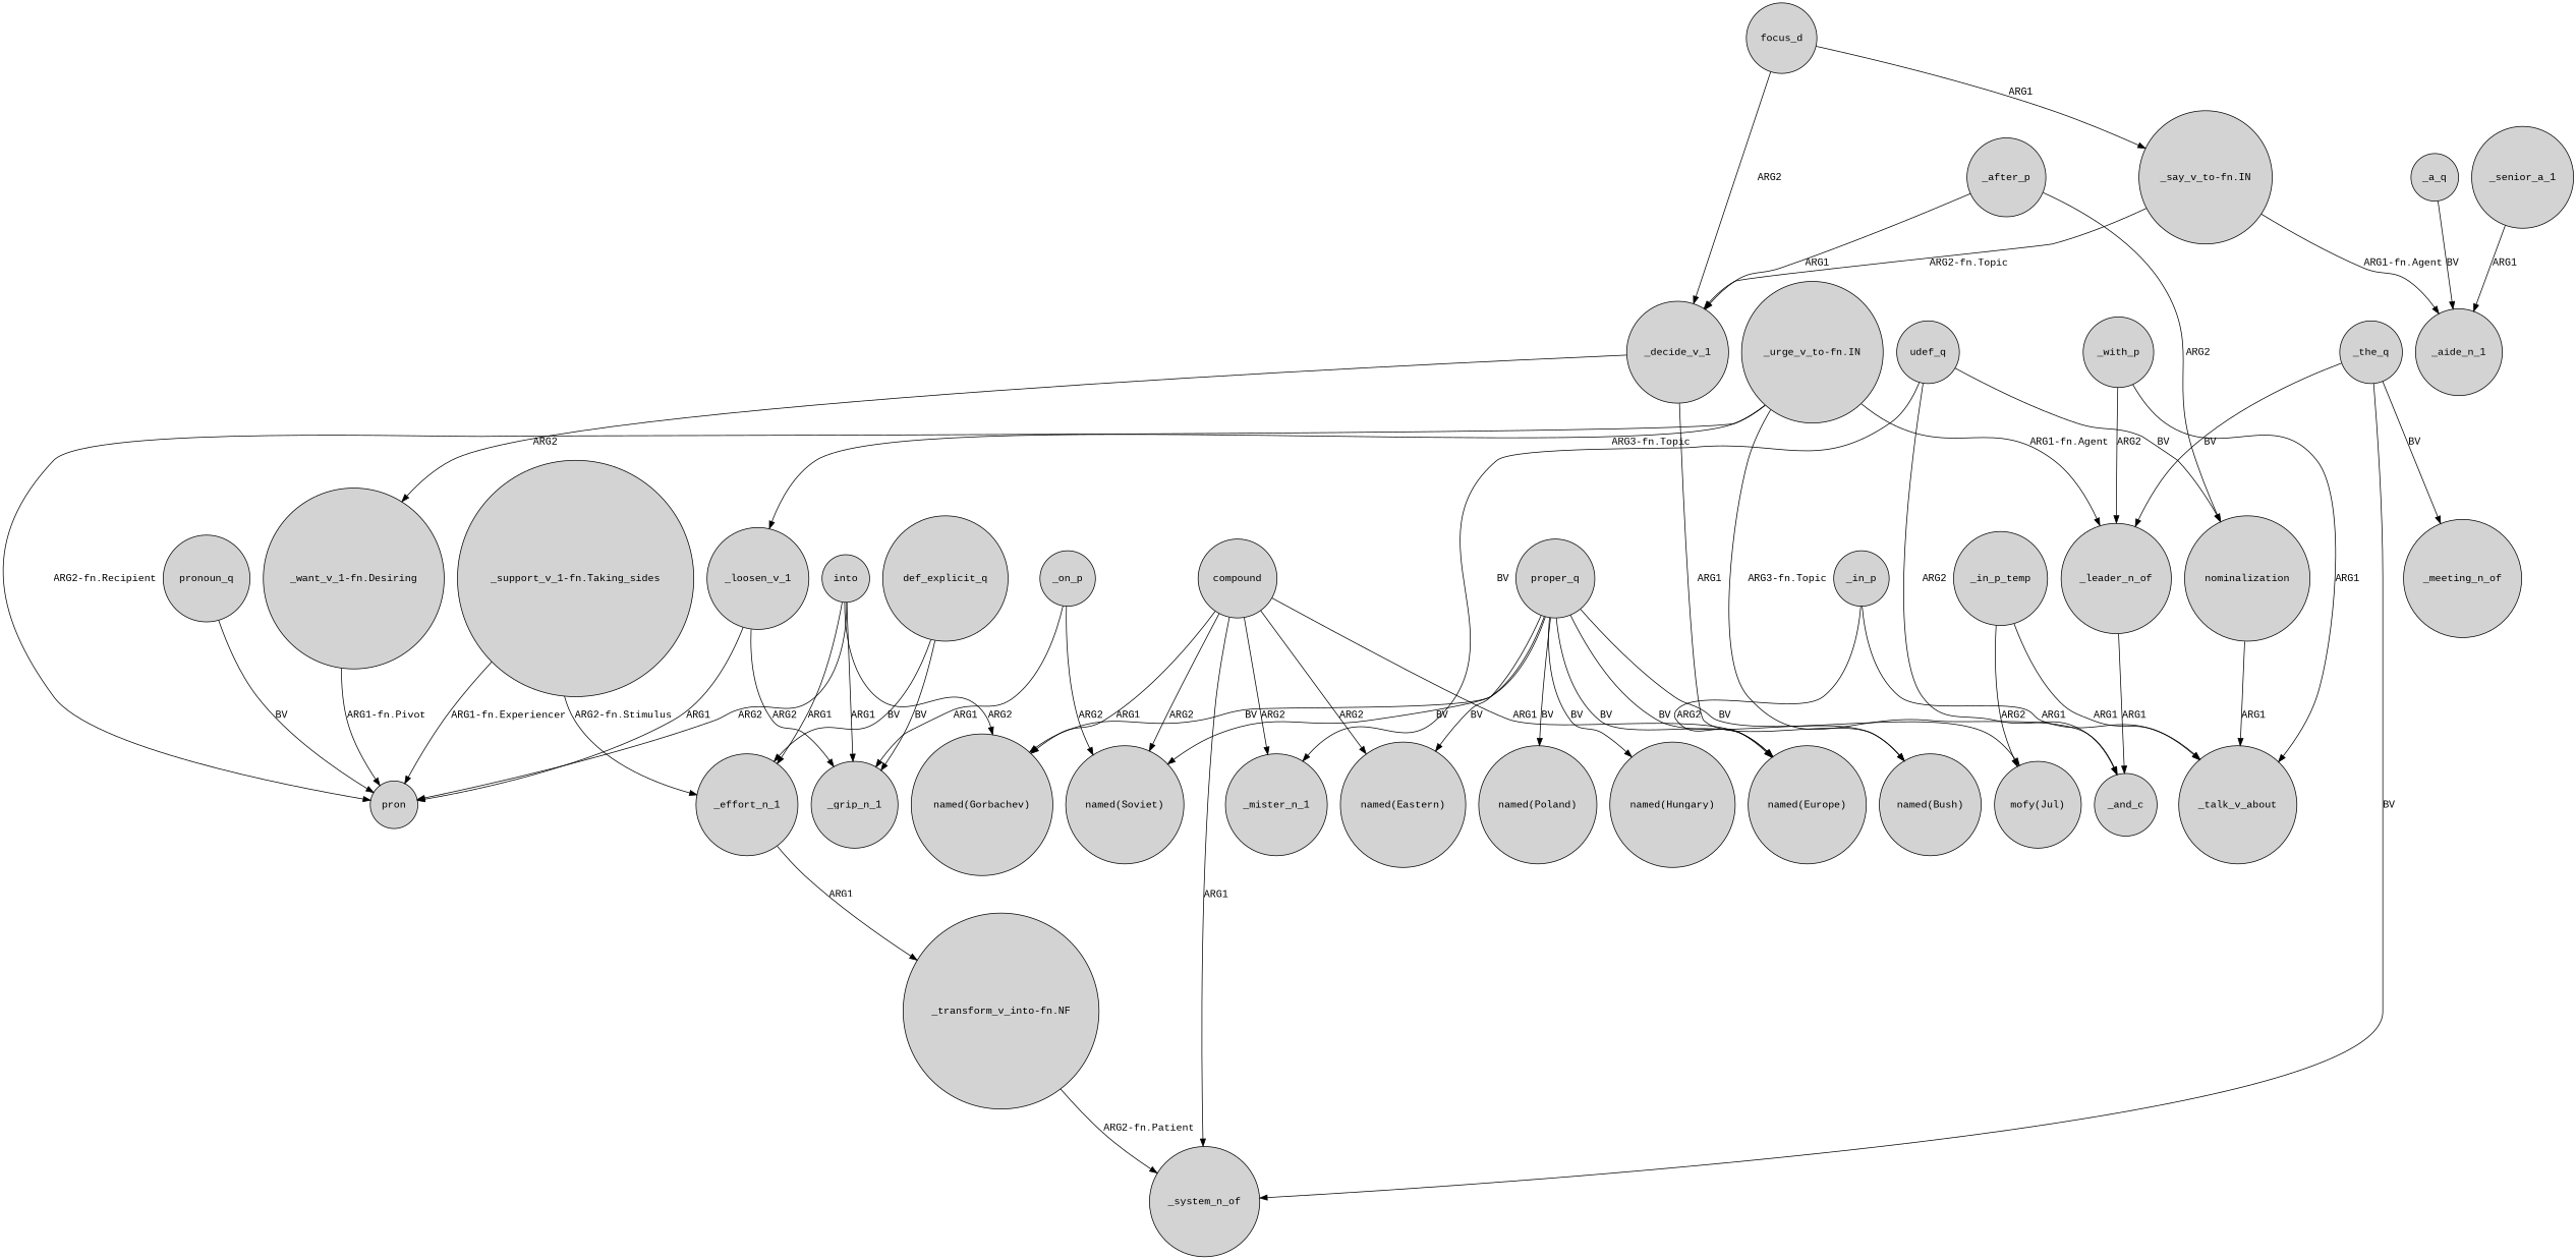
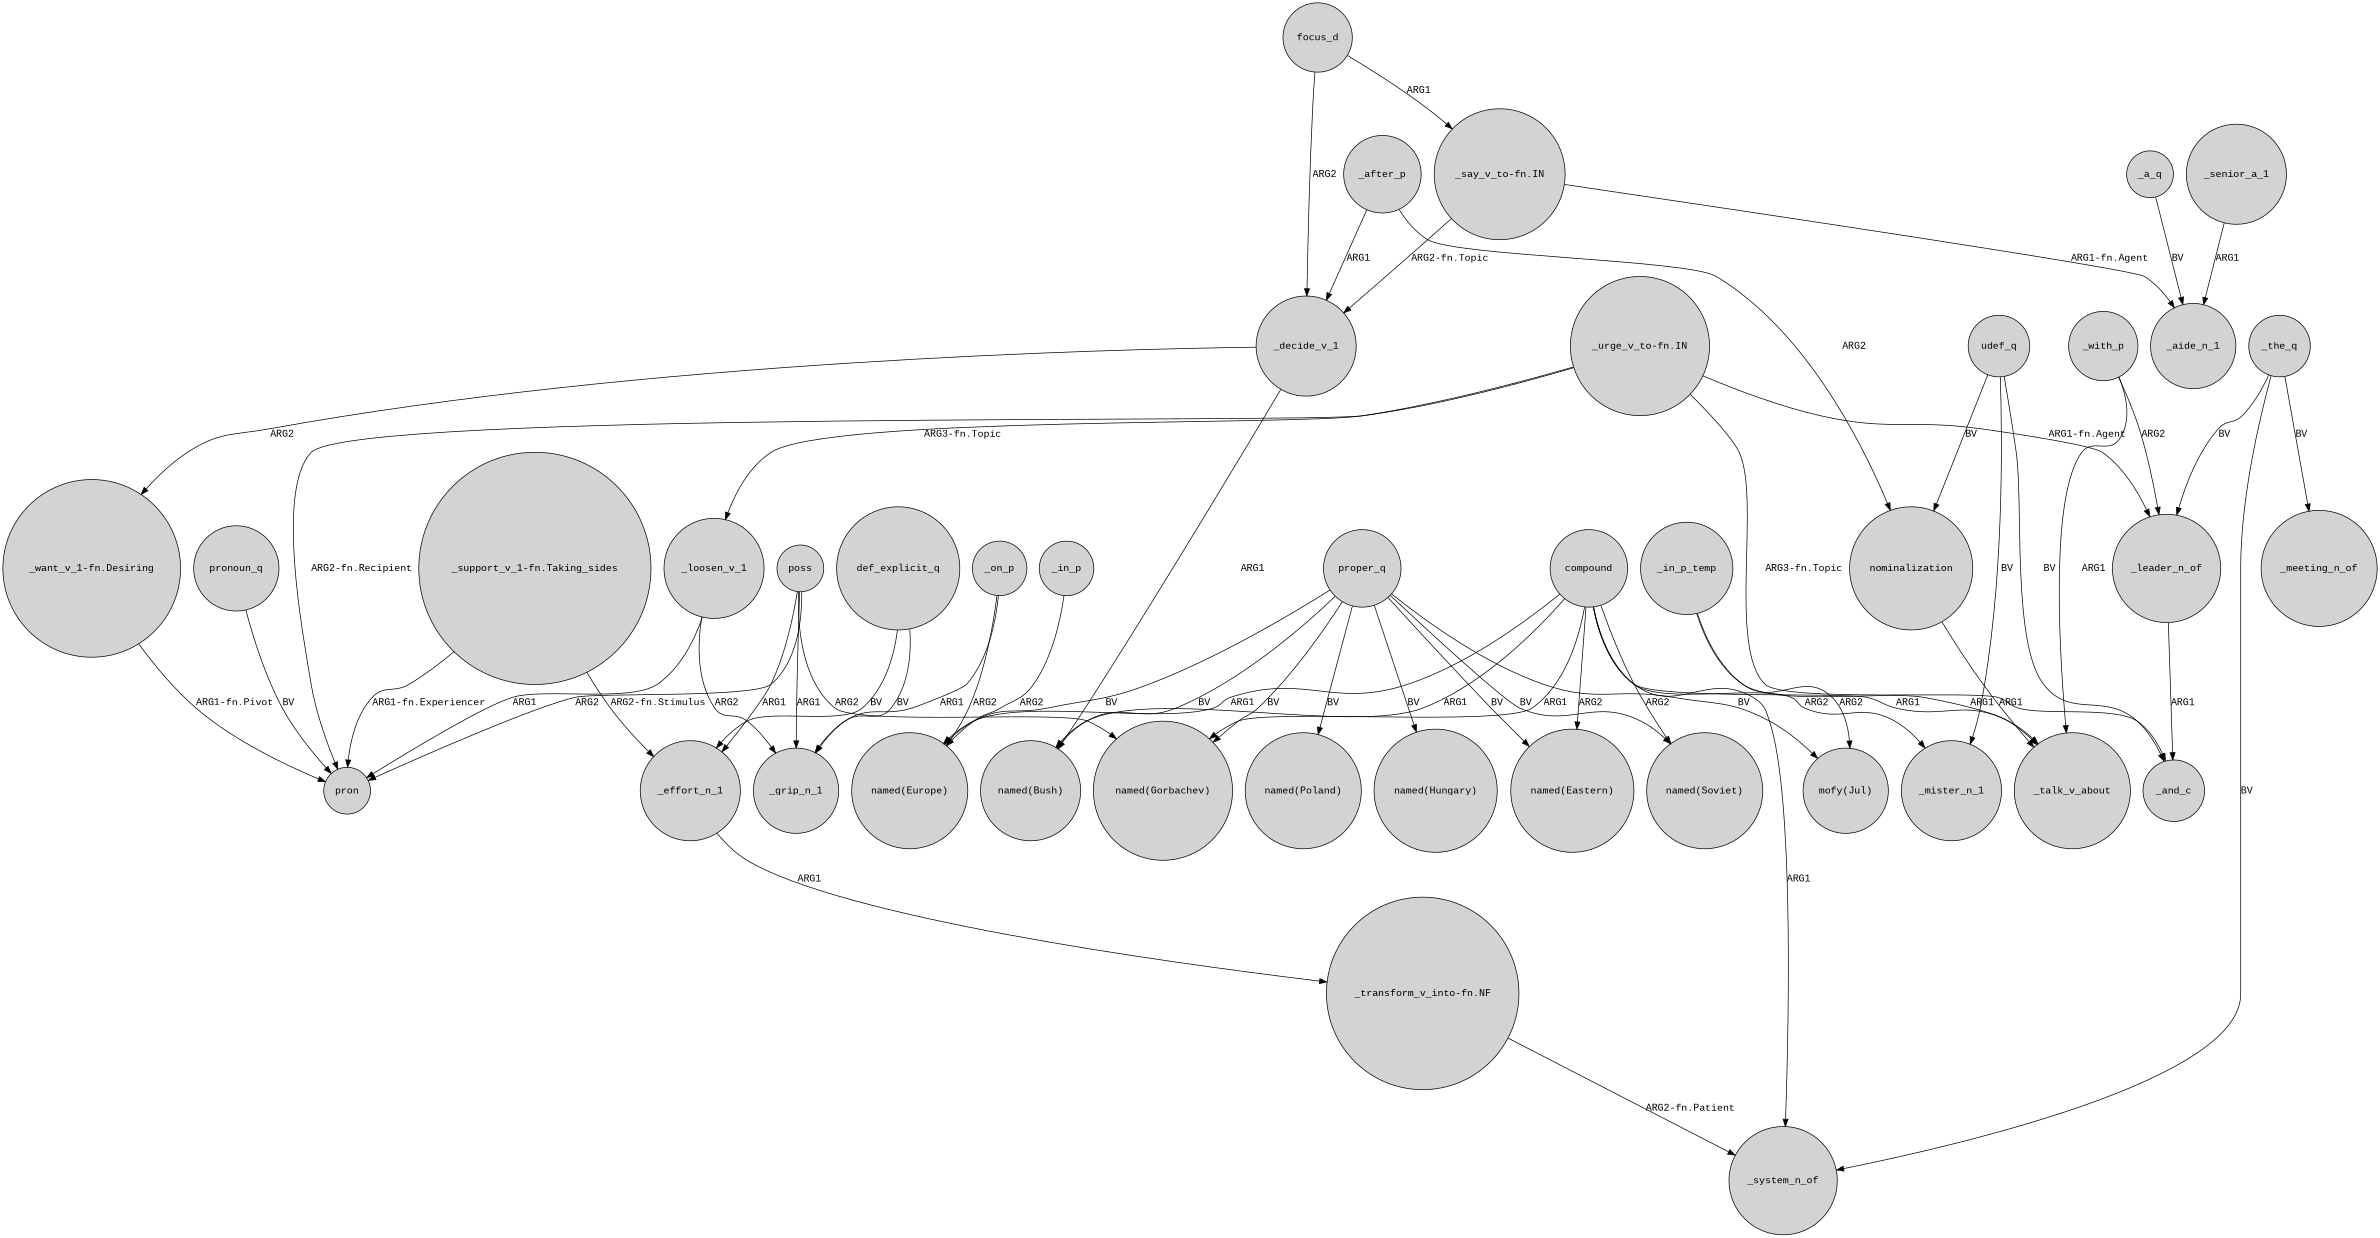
  digraph {
    fontname="Liberation Mono"
    node [fontname="Liberation Mono" shape=circle style=filled]
    edge [fontname="Liberation Mono"]
    "_urge_v_to-fn.IN"
    pron
    _leader_n_of
    _loosen_v_1
    _and_c
    _grip_n_1
-   poss [label=into]
+   poss
    "named(Gorbachev)"
    _effort_n_1
    "_transform_v_into-fn.NF"
    proper_q
    "mofy(Jul)"
    "named(Europe)"
    "named(Bush)"
    "named(Eastern)"
    "named(Soviet)"
    "named(Poland)"
    "named(Hungary)"
    _on_p
    _decide_v_1
    "_want_v_1-fn.Desiring"
    compound
    _system_n_of
    _mister_n_1
    _the_q
    _meeting_n_of
    _in_p
    _talk_v_about
    udef_q
    nominalization
    _with_p
    _a_q
    _aide_n_1
    pronoun_q
    "_say_v_to-fn.IN"
    "_support_v_1-fn.Taking_sides"
    _in_p_temp
    def_explicit_q
    focus_d
    _senior_a_1
    _after_p
    "_urge_v_to-fn.IN" -> pron [label="ARG2-fn.Recipient"]
    "_urge_v_to-fn.IN" -> _leader_n_of [label="ARG1-fn.Agent"]
    "_urge_v_to-fn.IN" -> _loosen_v_1 [label="ARG3-fn.Topic"]
    "_urge_v_to-fn.IN" -> _and_c [label="ARG3-fn.Topic"]
    _leader_n_of -> _and_c [label=ARG1]
    _loosen_v_1 -> pron [label=ARG1]
    _loosen_v_1 -> _grip_n_1 [label=ARG2]
    poss -> pron [label=ARG2]
    poss -> _grip_n_1 [label=ARG1]
    poss -> "named(Gorbachev)" [label=ARG2]
    poss -> _effort_n_1 [label=ARG1]
    _effort_n_1 -> "_transform_v_into-fn.NF" [label=ARG1]
    "_transform_v_into-fn.NF" -> _system_n_of [label="ARG2-fn.Patient"]
    proper_q -> "named(Gorbachev)" [label=BV]
    proper_q -> "mofy(Jul)" [label=BV]
    proper_q -> "named(Europe)" [label=BV]
    proper_q -> "named(Bush)" [label=BV]
    proper_q -> "named(Eastern)" [label=BV]
    proper_q -> "named(Soviet)" [label=BV]
    proper_q -> "named(Poland)" [label=BV]
    proper_q -> "named(Hungary)" [label=BV]
    _on_p -> _grip_n_1 [label=ARG1]
-   _on_p -> "named(Soviet)" [label=ARG2]
+   _on_p -> "named(Europe)" [label=ARG2]
    _decide_v_1 -> "named(Bush)" [label=ARG1]
    _decide_v_1 -> "_want_v_1-fn.Desiring" [label=ARG2]
    "_want_v_1-fn.Desiring" -> pron [label="ARG1-fn.Pivot"]
    compound -> "named(Gorbachev)" [label=ARG1]
    compound -> "named(Europe)" [label=ARG1]
+   compound -> "named(Bush)" [label=ARG1]
    compound -> "named(Eastern)" [label=ARG2]
    compound -> "named(Soviet)" [label=ARG2]
    compound -> _system_n_of [label=ARG1]
    compound -> _mister_n_1 [label=ARG2]
    _the_q -> _leader_n_of [label=BV]
    _the_q -> _system_n_of [label=BV]
    _the_q -> _meeting_n_of [label=BV]
    _in_p -> "named(Europe)" [label=ARG2]
-   _in_p -> _talk_v_about [label=ARG1]
-   udef_q -> _and_c [label=ARG2]
+   compound -> _talk_v_about [label=ARG1]
+   udef_q -> _and_c [label=BV]
    udef_q -> _mister_n_1 [label=BV]
    udef_q -> nominalization [label=BV]
    nominalization -> _talk_v_about [label=ARG1]
    _with_p -> _leader_n_of [label=ARG2]
    _with_p -> _talk_v_about [label=ARG1]
    _a_q -> _aide_n_1 [label=BV]
    pronoun_q -> pron [label=BV]
    "_say_v_to-fn.IN" -> _decide_v_1 [label="ARG2-fn.Topic"]
    "_say_v_to-fn.IN" -> _aide_n_1 [label="ARG1-fn.Agent"]
    "_support_v_1-fn.Taking_sides" -> pron [label="ARG1-fn.Experiencer"]
    "_support_v_1-fn.Taking_sides" -> _effort_n_1 [label="ARG2-fn.Stimulus"]
    _in_p_temp -> "mofy(Jul)" [label=ARG2]
    _in_p_temp -> _talk_v_about [label=ARG1]
    def_explicit_q -> _grip_n_1 [label=BV]
    def_explicit_q -> _effort_n_1 [label=BV]
    focus_d -> _decide_v_1 [label=ARG2]
    focus_d -> "_say_v_to-fn.IN" [label=ARG1]
    _senior_a_1 -> _aide_n_1 [label=ARG1]
    _after_p -> _decide_v_1 [label=ARG1]
    _after_p -> nominalization [label=ARG2]
  }
